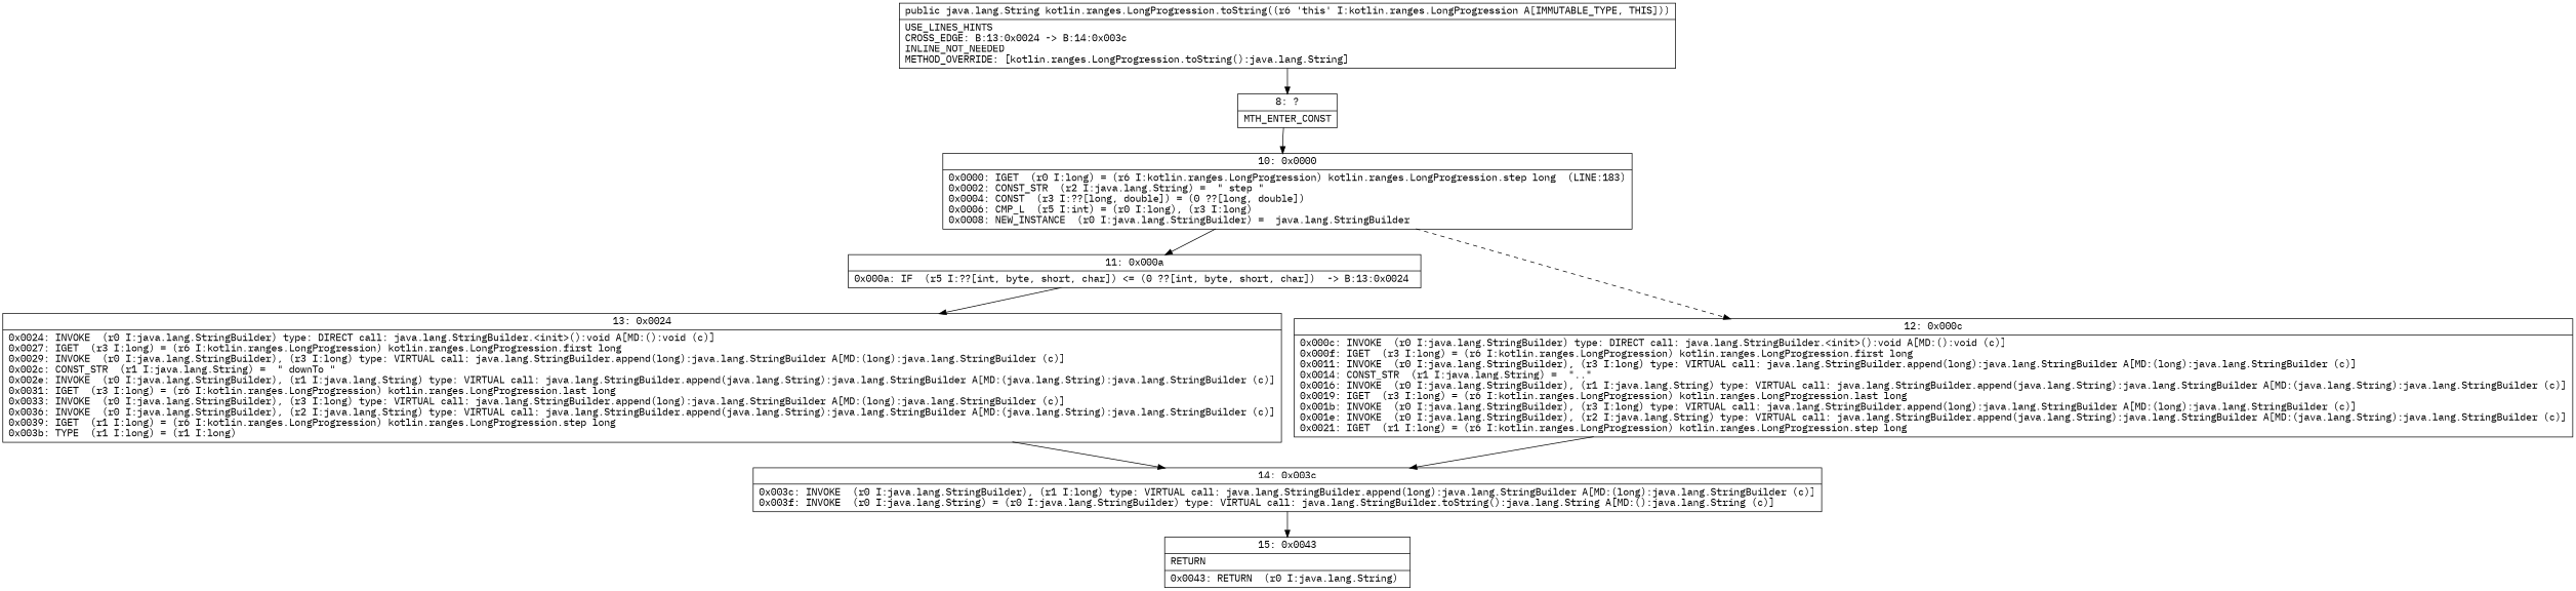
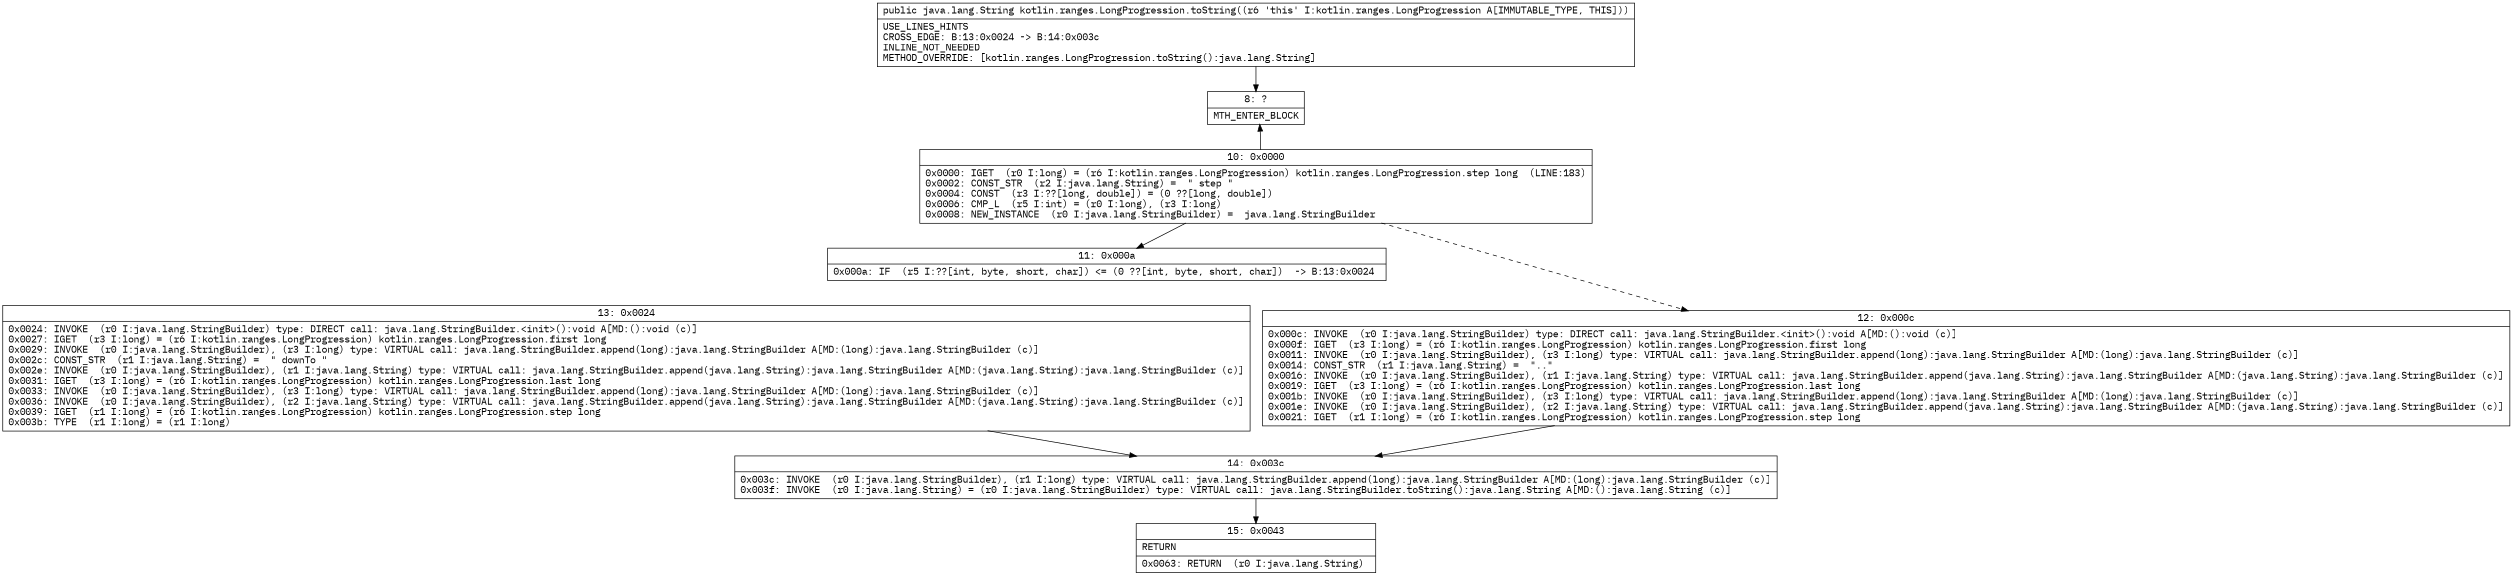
  digraph {
    fontname="IBM Plex Mono"
    node [fontname="IBM Plex Mono" shape=record]
    edge [fontname="IBM Plex Mono"]
-   n1 [label="{8\:\ ?|MTH_ENTER_CONST\l}"]
+   n1 [label="{8\:\ ?|MTH_ENTER_BLOCK\l}"]
    n2 [label="{10\:\ 0x0000|0x0000: IGET  (r0 I:long) = (r6 I:kotlin.ranges.LongProgression) kotlin.ranges.LongProgression.step long  (LINE:183)\l0x0002: CONST_STR  (r2 I:java.lang.String) =  \" step \" \l0x0004: CONST  (r3 I:??[long, double]) = (0 ??[long, double]) \l0x0006: CMP_L  (r5 I:int) = (r0 I:long), (r3 I:long) \l0x0008: NEW_INSTANCE  (r0 I:java.lang.StringBuilder) =  java.lang.StringBuilder \l}"]
    n3 [label="{11\:\ 0x000a|0x000a: IF  (r5 I:??[int, byte, short, char]) \<= (0 ??[int, byte, short, char])  \-\> B:13:0x0024 \l}"]
    n4 [label="{12\:\ 0x000c|0x000c: INVOKE  (r0 I:java.lang.StringBuilder) type: DIRECT call: java.lang.StringBuilder.\<init\>():void A[MD:():void (c)]\l0x000f: IGET  (r3 I:long) = (r6 I:kotlin.ranges.LongProgression) kotlin.ranges.LongProgression.first long \l0x0011: INVOKE  (r0 I:java.lang.StringBuilder), (r3 I:long) type: VIRTUAL call: java.lang.StringBuilder.append(long):java.lang.StringBuilder A[MD:(long):java.lang.StringBuilder (c)]\l0x0014: CONST_STR  (r1 I:java.lang.String) =  \"..\" \l0x0016: INVOKE  (r0 I:java.lang.StringBuilder), (r1 I:java.lang.String) type: VIRTUAL call: java.lang.StringBuilder.append(java.lang.String):java.lang.StringBuilder A[MD:(java.lang.String):java.lang.StringBuilder (c)]\l0x0019: IGET  (r3 I:long) = (r6 I:kotlin.ranges.LongProgression) kotlin.ranges.LongProgression.last long \l0x001b: INVOKE  (r0 I:java.lang.StringBuilder), (r3 I:long) type: VIRTUAL call: java.lang.StringBuilder.append(long):java.lang.StringBuilder A[MD:(long):java.lang.StringBuilder (c)]\l0x001e: INVOKE  (r0 I:java.lang.StringBuilder), (r2 I:java.lang.String) type: VIRTUAL call: java.lang.StringBuilder.append(java.lang.String):java.lang.StringBuilder A[MD:(java.lang.String):java.lang.StringBuilder (c)]\l0x0021: IGET  (r1 I:long) = (r6 I:kotlin.ranges.LongProgression) kotlin.ranges.LongProgression.step long \l}"]
    n5 [label="{13\:\ 0x0024|0x0024: INVOKE  (r0 I:java.lang.StringBuilder) type: DIRECT call: java.lang.StringBuilder.\<init\>():void A[MD:():void (c)]\l0x0027: IGET  (r3 I:long) = (r6 I:kotlin.ranges.LongProgression) kotlin.ranges.LongProgression.first long \l0x0029: INVOKE  (r0 I:java.lang.StringBuilder), (r3 I:long) type: VIRTUAL call: java.lang.StringBuilder.append(long):java.lang.StringBuilder A[MD:(long):java.lang.StringBuilder (c)]\l0x002c: CONST_STR  (r1 I:java.lang.String) =  \" downTo \" \l0x002e: INVOKE  (r0 I:java.lang.StringBuilder), (r1 I:java.lang.String) type: VIRTUAL call: java.lang.StringBuilder.append(java.lang.String):java.lang.StringBuilder A[MD:(java.lang.String):java.lang.StringBuilder (c)]\l0x0031: IGET  (r3 I:long) = (r6 I:kotlin.ranges.LongProgression) kotlin.ranges.LongProgression.last long \l0x0033: INVOKE  (r0 I:java.lang.StringBuilder), (r3 I:long) type: VIRTUAL call: java.lang.StringBuilder.append(long):java.lang.StringBuilder A[MD:(long):java.lang.StringBuilder (c)]\l0x0036: INVOKE  (r0 I:java.lang.StringBuilder), (r2 I:java.lang.String) type: VIRTUAL call: java.lang.StringBuilder.append(java.lang.String):java.lang.StringBuilder A[MD:(java.lang.String):java.lang.StringBuilder (c)]\l0x0039: IGET  (r1 I:long) = (r6 I:kotlin.ranges.LongProgression) kotlin.ranges.LongProgression.step long \l0x003b: TYPE  (r1 I:long) = (r1 I:long) \l}"]
    n6 [label="{14\:\ 0x003c|0x003c: INVOKE  (r0 I:java.lang.StringBuilder), (r1 I:long) type: VIRTUAL call: java.lang.StringBuilder.append(long):java.lang.StringBuilder A[MD:(long):java.lang.StringBuilder (c)]\l0x003f: INVOKE  (r0 I:java.lang.String) = (r0 I:java.lang.StringBuilder) type: VIRTUAL call: java.lang.StringBuilder.toString():java.lang.String A[MD:():java.lang.String (c)]\l}"]
-   n7 [label="{15\:\ 0x0043|RETURN\l|0x0043: RETURN  (r0 I:java.lang.String) \l}"]
+   n7 [label="{15\:\ 0x0043|RETURN\l|0x0063: RETURN  (r0 I:java.lang.String) \l}"]
    n8 [label="{public java.lang.String kotlin.ranges.LongProgression.toString((r6 'this' I:kotlin.ranges.LongProgression A[IMMUTABLE_TYPE, THIS]))  | USE_LINES_HINTS\lCROSS_EDGE: B:13:0x0024 \-\> B:14:0x003c\lINLINE_NOT_NEEDED\lMETHOD_OVERRIDE: [kotlin.ranges.LongProgression.toString():java.lang.String]\l}"]
-   n1 -> n2
+   n2 -> n1
    n2 -> n3
    n2 -> n4 [style=dashed]
-   n3 -> n5
    n4 -> n6
    n5 -> n6
    n6 -> n7
    n8 -> n1
  }
